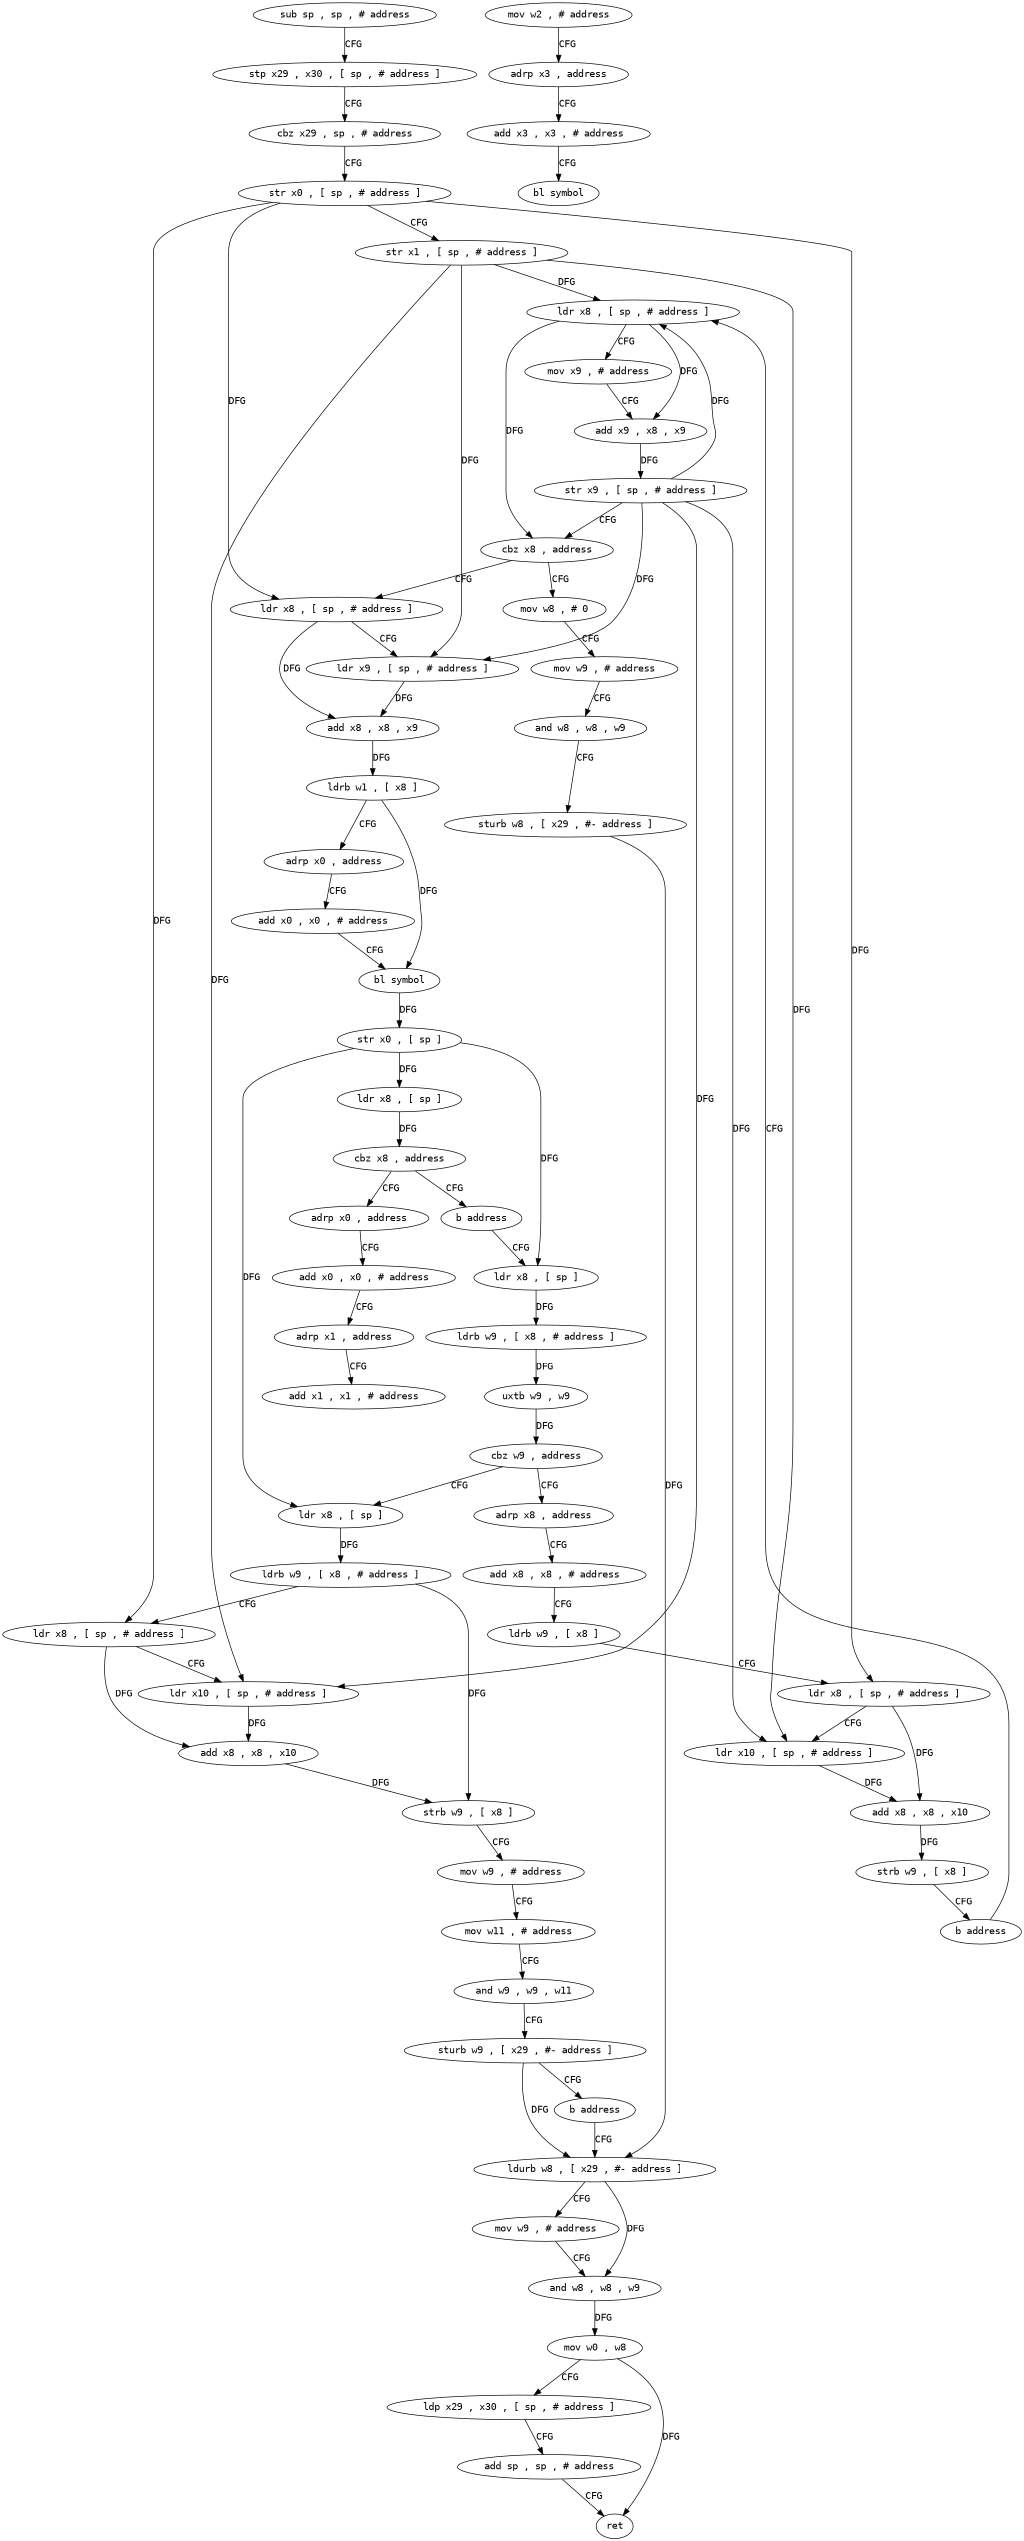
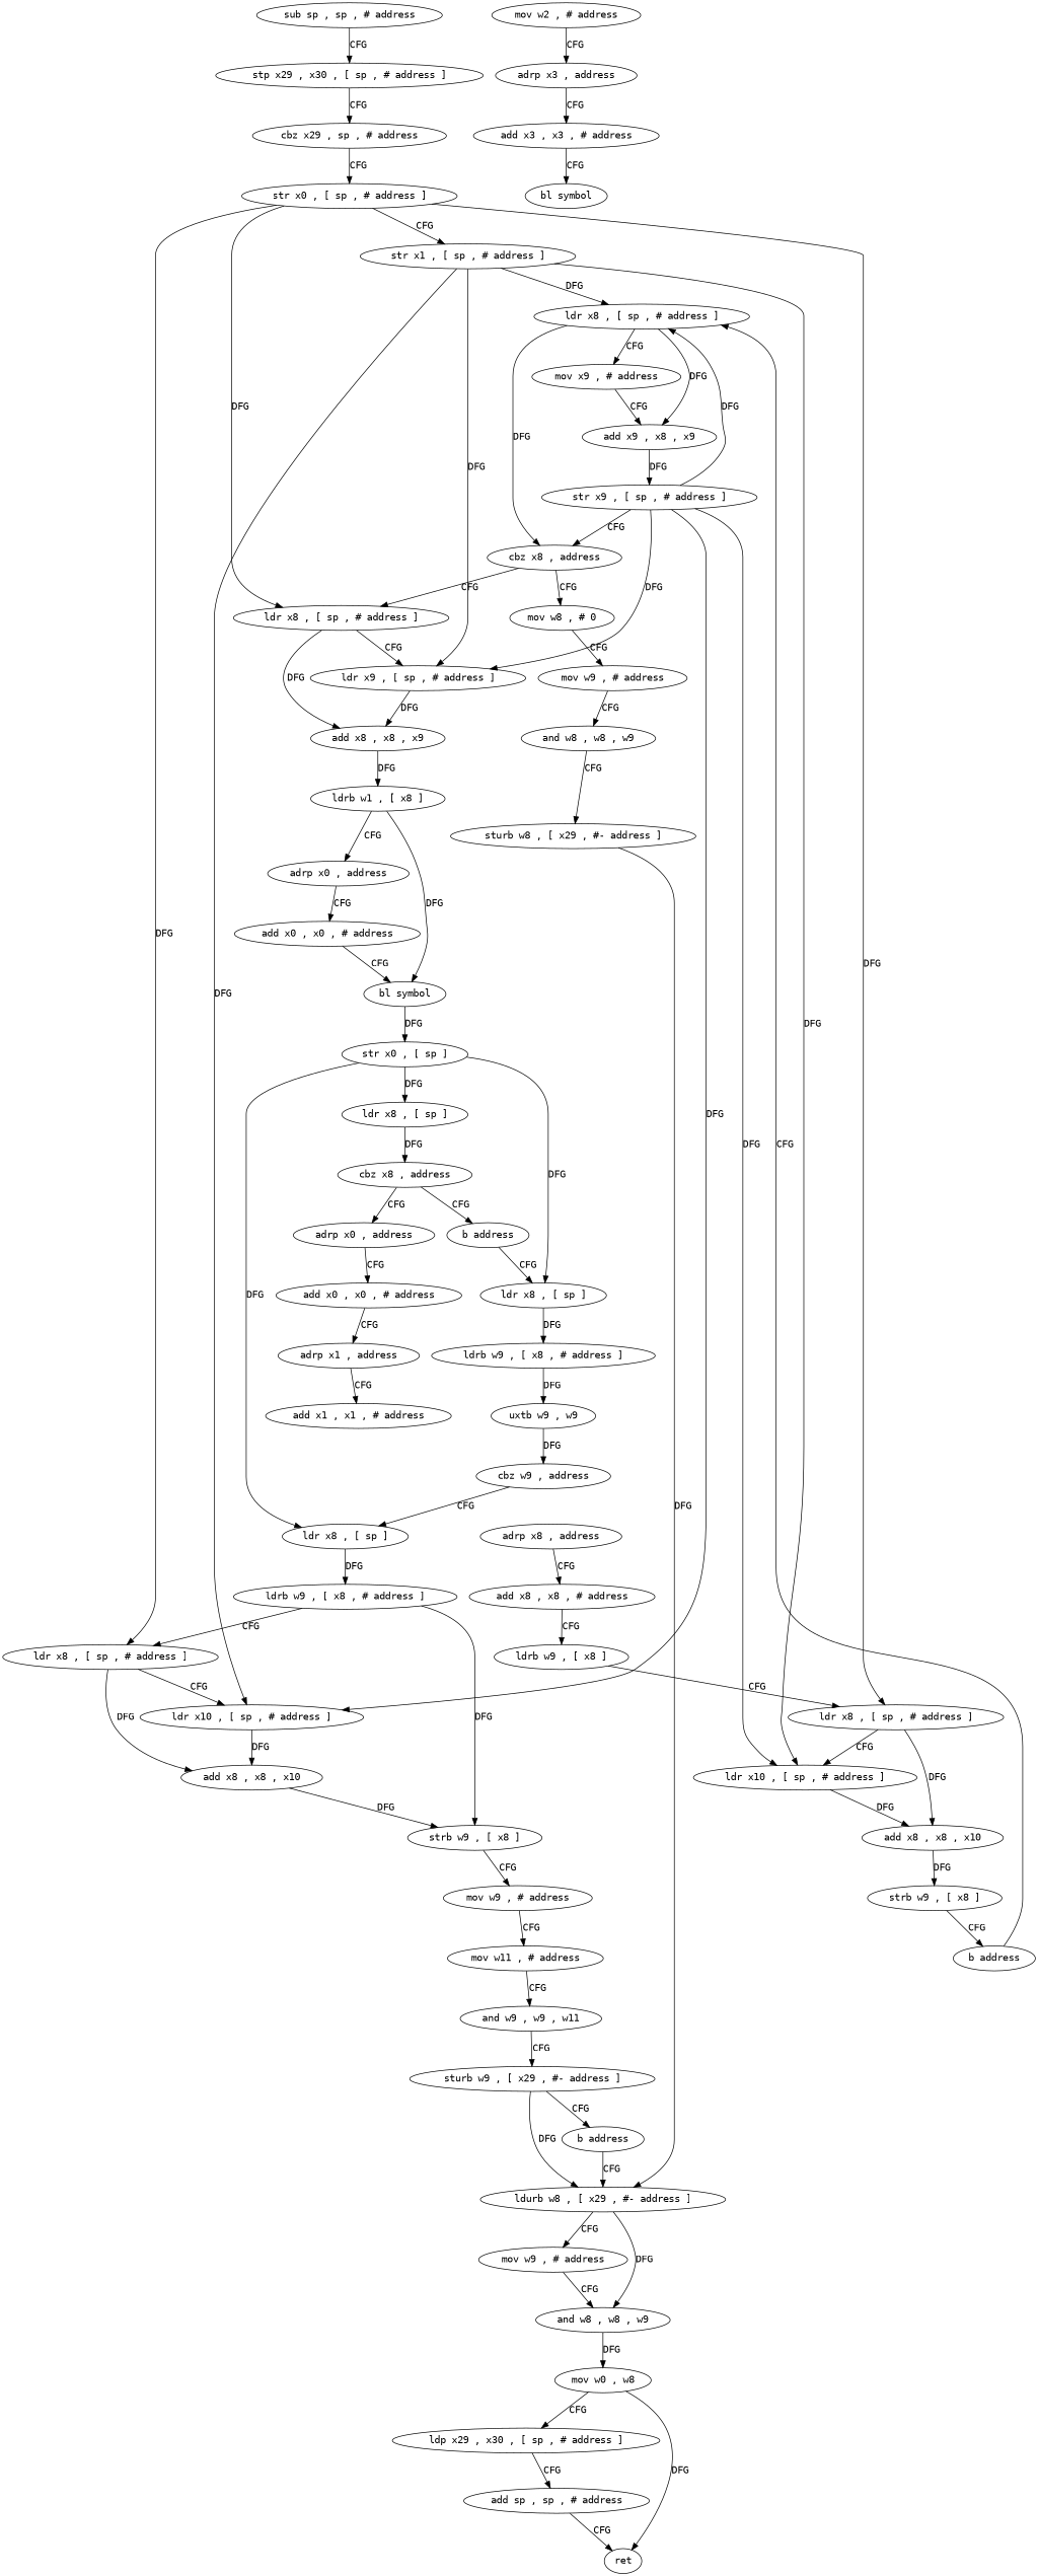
  digraph {
    fontname="DejaVu Sans Mono"
    node [fontname="DejaVu Sans Mono"]
    edge [fontname="DejaVu Sans Mono"]
    n1 [label="sub sp , sp , # address"]
    n2 [label="stp x29 , x30 , [ sp , # address ]"]
    n3 [label="cbz x29 , sp , # address"]
    n4 [label="str x0 , [ sp , # address ]"]
    n5 [label="str x1 , [ sp , # address ]"]
    n6 [label="ldr x8 , [ sp , # address ]"]
    n7 [label="ldr x8 , [ sp , # address ]"]
    n8 [label="ldr x8 , [ sp , # address ]"]
    n9 [label="ldr x8 , [ sp , # address ]"]
    n10 [label="ldr x9 , [ sp , # address ]"]
    n11 [label="ldr x10 , [ sp , # address ]"]
    n12 [label="ldr x10 , [ sp , # address ]"]
    n13 [label="add x8 , x8 , x9"]
    n14 [label="add x8 , x8 , x10"]
    n15 [label="add x8 , x8 , x10"]
    n16 [label="mov x9 , # address"]
    n17 [label="add x9 , x8 , x9"]
    n18 [label="cbz x8 , address"]
    n19 [label="str x9 , [ sp , # address ]"]
    n20 [label="mov w8 , # 0"]
    n21 [label="mov w9 , # address"]
    n22 [label="and w8 , w8 , w9"]
    n23 [label="sturb w8 , [ x29 , #- address ]"]
    n24 [label="ldurb w8 , [ x29 , #- address ]"]
    n25 [label="mov w9 , # address"]
    n26 [label="and w8 , w8 , w9"]
    n27 [label="mov w0 , w8"]
    n28 [label="ldrb w1 , [ x8 ]"]
    n29 [label="adrp x0 , address"]
    n30 [label="bl symbol"]
    n31 [label="add x0 , x0 , # address"]
    n32 [label="str x0 , [ sp ]"]
    n33 [label="ldr x8 , [ sp ]"]
    n34 [label="ldr x8 , [ sp ]"]
    n35 [label="ldr x8 , [ sp ]"]
    n36 [label="cbz x8 , address"]
    n37 [label="ldrb w9 , [ x8 , # address ]"]
    n38 [label="ldrb w9 , [ x8 , # address ]"]
    n39 [label="adrp x0 , address"]
    n40 [label="b address"]
    n41 [label="add x0 , x0 , # address"]
    n42 [label="adrp x1 , address"]
    n43 [label="add x1 , x1 , # address"]
    n44 [label="mov w2 , # address"]
    n45 [label="adrp x3 , address"]
    n46 [label="add x3 , x3 , # address"]
    n47 [label="bl symbol"]
    n48 [label="uxtb w9 , w9"]
    n49 [label="cbz w9 , address"]
    n50 [label="adrp x8 , address"]
    n51 [label="add x8 , x8 , # address"]
    n52 [label="ldrb w9 , [ x8 ]"]
    n53 [label="strb w9 , [ x8 ]"]
    n54 [label="strb w9 , [ x8 ]"]
    n55 [label="b address"]
    n56 [label="mov w9 , # address"]
    n57 [label="mov w11 , # address"]
    n58 [label="and w9 , w9 , w11"]
    n59 [label="sturb w9 , [ x29 , #- address ]"]
    n60 [label="b address"]
    n61 [label="ldp x29 , x30 , [ sp , # address ]"]
    n62 [label=ret]
    n63 [label="add sp , sp , # address"]
    n1 -> n2 [label=CFG]
    n2 -> n3 [label=CFG]
    n3 -> n4 [label=CFG]
    n4 -> n5 [label=CFG]
    n4 -> n6 [label=DFG]
    n4 -> n7 [label=DFG]
    n4 -> n8 [label=DFG]
    n5 -> n9 [label=DFG]
    n5 -> n10 [label=DFG]
    n5 -> n11 [label=DFG]
    n5 -> n12 [label=DFG]
    n6 -> n10 [label=CFG]
    n6 -> n13 [label=DFG]
    n7 -> n11 [label=CFG]
    n7 -> n14 [label=DFG]
    n8 -> n12 [label=CFG]
    n8 -> n15 [label=DFG]
    n9 -> n16 [label=CFG]
    n9 -> n17 [label=DFG]
    n9 -> n18 [label=DFG]
    n10 -> n13 [label=DFG]
    n11 -> n14 [label=DFG]
    n12 -> n15 [label=DFG]
    n13 -> n28 [label=DFG]
    n14 -> n54 [label=DFG]
    n15 -> n53 [label=DFG]
    n16 -> n17 [label=CFG]
    n17 -> n19 [label=DFG]
    n18 -> n6 [label=CFG]
    n18 -> n20 [label=CFG]
    n19 -> n9 [label=DFG]
    n19 -> n10 [label=DFG]
    n19 -> n11 [label=DFG]
    n19 -> n12 [label=DFG]
    n19 -> n18 [label=CFG]
    n20 -> n21 [label=CFG]
    n21 -> n22 [label=CFG]
    n22 -> n23 [label=CFG]
    n23 -> n24 [label=DFG]
    n24 -> n25 [label=CFG]
    n24 -> n26 [label=DFG]
    n25 -> n26 [label=CFG]
    n26 -> n27 [label=DFG]
    n27 -> n61 [label=CFG]
    n27 -> n62 [label=DFG]
    n28 -> n29 [label=CFG]
    n28 -> n30 [label=DFG]
    n29 -> n31 [label=CFG]
    n30 -> n32 [label=DFG]
    n31 -> n30 [label=CFG]
    n32 -> n33 [label=DFG]
    n32 -> n34 [label=DFG]
    n32 -> n35 [label=DFG]
    n33 -> n36 [label=DFG]
    n34 -> n37 [label=DFG]
    n35 -> n38 [label=DFG]
    n36 -> n39 [label=CFG]
    n36 -> n40 [label=CFG]
    n37 -> n48 [label=DFG]
    n38 -> n8 [label=CFG]
    n38 -> n53 [label=DFG]
    n39 -> n41 [label=CFG]
    n40 -> n34 [label=CFG]
    n41 -> n42 [label=CFG]
    n42 -> n43 [label=CFG]
    n44 -> n45 [label=CFG]
    n45 -> n46 [label=CFG]
    n46 -> n47 [label=CFG]
    n48 -> n49 [label=DFG]
    n49 -> n35 [label=CFG]
-   n49 -> n50 [label=CFG]
    n50 -> n51 [label=CFG]
    n51 -> n52 [label=CFG]
    n52 -> n7 [label=CFG]
    n53 -> n56 [label=CFG]
    n54 -> n55 [label=CFG]
    n55 -> n9 [label=CFG]
    n56 -> n57 [label=CFG]
    n57 -> n58 [label=CFG]
    n58 -> n59 [label=CFG]
    n59 -> n24 [label=DFG]
    n59 -> n60 [label=CFG]
    n60 -> n24 [label=CFG]
    n61 -> n63 [label=CFG]
    n63 -> n62 [label=CFG]
  }
